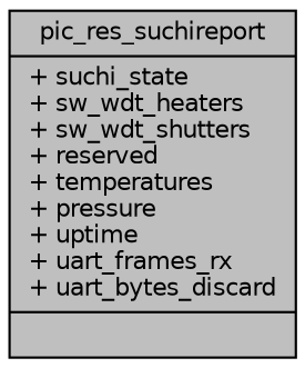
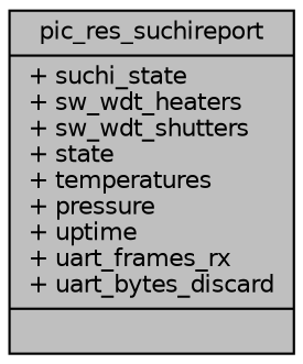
  digraph {
-   n1 [color=black fillcolor=grey75 fontcolor=black fontname=Helvetica fontsize=10 height=0.2 label="{pic_res_suchireport\n|+ suchi_state\l+ sw_wdt_heaters\l+ sw_wdt_shutters\l+ reserved\l+ temperatures\l+ pressure\l+ uptime\l+ uart_frames_rx\l+ uart_bytes_discard\l|}" shape=record style=filled width=0.4]
+   n1 [color=black fillcolor=grey75 fontcolor=black fontname=Helvetica fontsize=10 height=0.2 label="{pic_res_suchireport\n|+ suchi_state\l+ sw_wdt_heaters\l+ sw_wdt_shutters\l+ state\l+ temperatures\l+ pressure\l+ uptime\l+ uart_frames_rx\l+ uart_bytes_discard\l|}" shape=record style=filled width=0.4]
  }
